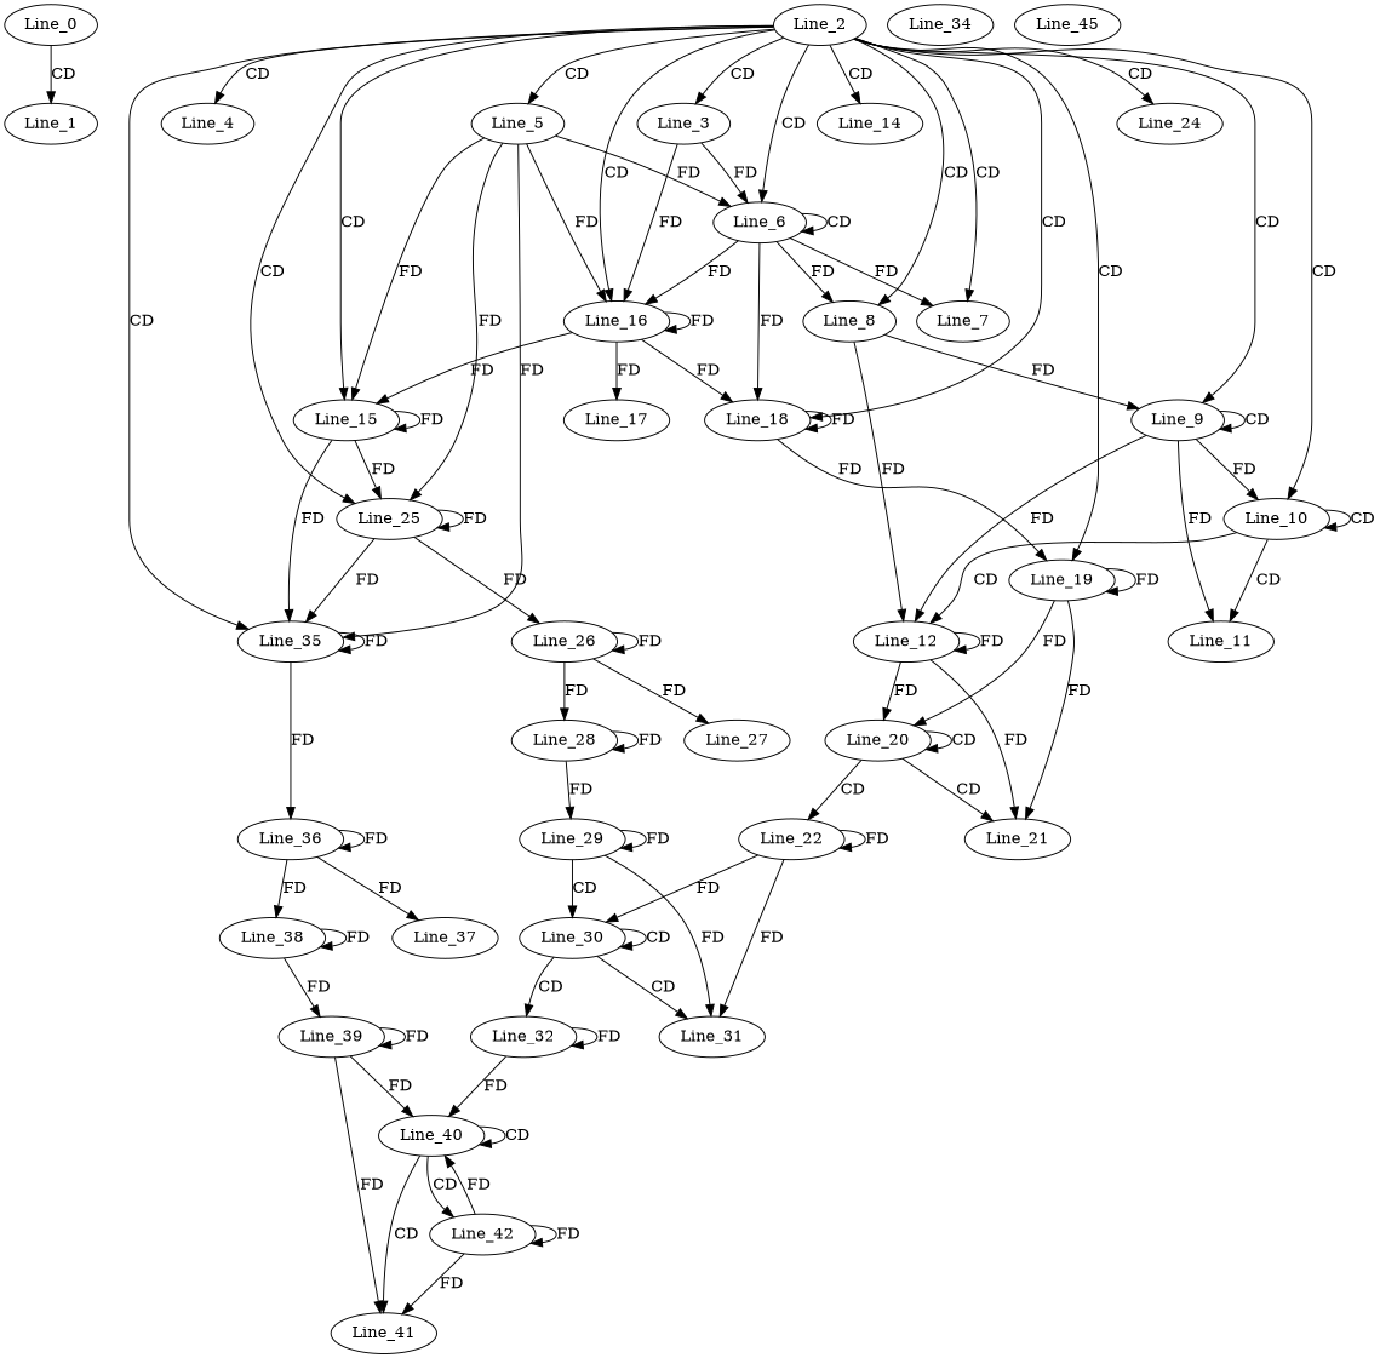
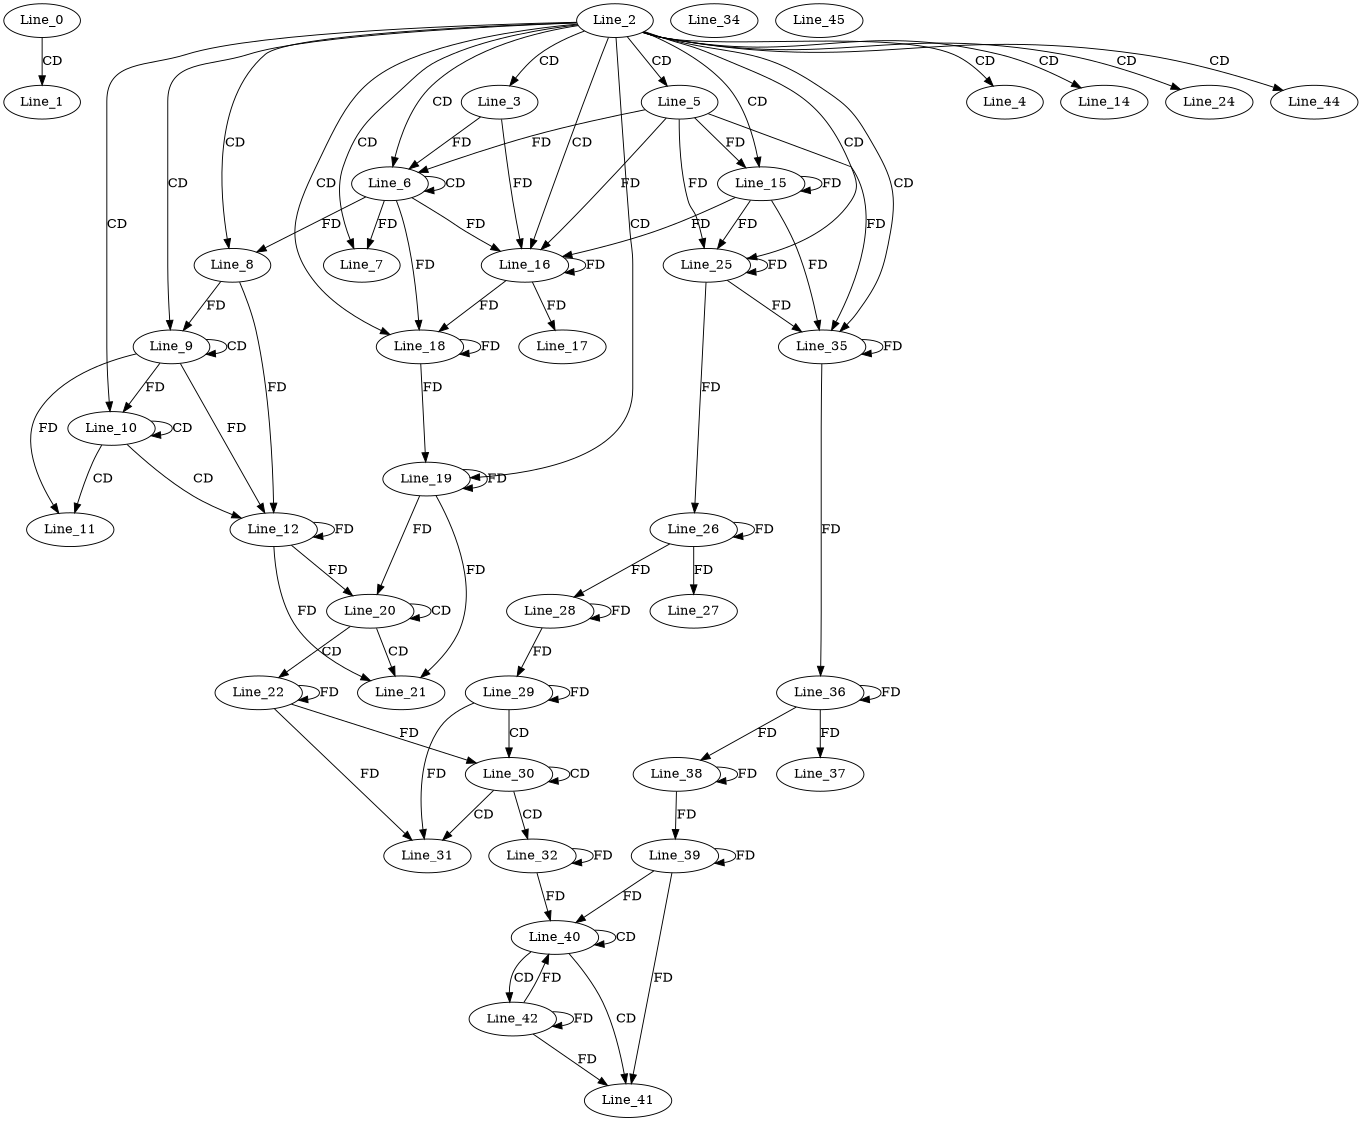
  digraph {
    Line_0
    Line_1
    Line_2
    Line_3
    Line_4
    Line_5
    Line_6
    Line_7
    Line_8
    Line_9
    Line_10
    Line_14
    Line_15
    Line_16
    Line_18
    Line_19
    Line_24
    Line_25
    Line_35
+   Line_44
    Line_12
    Line_11
    Line_17
    Line_20
    Line_21
    Line_26
    Line_36
    Line_22
    Line_30
    Line_31
    Line_32
    Line_27
    Line_28
    Line_29
    Line_40
    Line_41
    Line_42
    Line_34
    Line_37
    Line_38
    Line_39
    Line_45
    Line_0 -> Line_1 [label=CD]
    Line_2 -> Line_3 [label=CD]
    Line_2 -> Line_4 [label=CD]
    Line_2 -> Line_5 [label=CD]
    Line_2 -> Line_6 [label=CD]
    Line_2 -> Line_7 [label=CD]
    Line_2 -> Line_8 [label=CD]
    Line_2 -> Line_9 [label=CD]
    Line_2 -> Line_10 [label=CD]
    Line_2 -> Line_14 [label=CD]
    Line_2 -> Line_15 [label=CD]
    Line_2 -> Line_16 [label=CD]
    Line_2 -> Line_18 [label=CD]
    Line_2 -> Line_19 [label=CD]
    Line_2 -> Line_24 [label=CD]
    Line_2 -> Line_25 [label=CD]
    Line_2 -> Line_35 [label=CD]
+   Line_2 -> Line_44 [label=CD]
    Line_3 -> Line_6 [label=FD]
    Line_3 -> Line_16 [label=FD]
    Line_5 -> Line_6 [label=FD]
    Line_5 -> Line_15 [label=FD]
    Line_5 -> Line_16 [label=FD]
    Line_5 -> Line_25 [label=FD]
    Line_5 -> Line_35 [label=FD]
    Line_6 -> Line_6 [label=CD]
    Line_6 -> Line_7 [label=FD]
    Line_6 -> Line_8 [label=FD]
    Line_6 -> Line_16 [label=FD]
    Line_6 -> Line_18 [label=FD]
    Line_8 -> Line_9 [label=FD]
    Line_8 -> Line_12 [label=FD]
    Line_9 -> Line_9 [label=CD]
    Line_9 -> Line_10 [label=FD]
    Line_9 -> Line_12 [label=FD]
    Line_9 -> Line_11 [label=FD]
    Line_10 -> Line_10 [label=CD]
    Line_10 -> Line_12 [label=CD]
    Line_10 -> Line_11 [label=CD]
    Line_15 -> Line_15 [label=FD]
-   Line_16 -> Line_15 [label=FD]
+   Line_15 -> Line_16 [label=FD]
    Line_15 -> Line_25 [label=FD]
    Line_15 -> Line_35 [label=FD]
    Line_16 -> Line_16 [label=FD]
    Line_16 -> Line_18 [label=FD]
    Line_16 -> Line_17 [label=FD]
    Line_18 -> Line_18 [label=FD]
    Line_18 -> Line_19 [label=FD]
    Line_19 -> Line_19 [label=FD]
    Line_19 -> Line_20 [label=FD]
    Line_19 -> Line_21 [label=FD]
    Line_25 -> Line_25 [label=FD]
    Line_25 -> Line_35 [label=FD]
    Line_25 -> Line_26 [label=FD]
    Line_35 -> Line_35 [label=FD]
    Line_35 -> Line_36 [label=FD]
    Line_12 -> Line_12 [label=FD]
    Line_12 -> Line_20 [label=FD]
    Line_12 -> Line_21 [label=FD]
    Line_20 -> Line_20 [label=CD]
    Line_20 -> Line_21 [label=CD]
    Line_20 -> Line_22 [label=CD]
    Line_26 -> Line_26 [label=FD]
    Line_26 -> Line_27 [label=FD]
    Line_26 -> Line_28 [label=FD]
    Line_36 -> Line_36 [label=FD]
    Line_36 -> Line_37 [label=FD]
    Line_36 -> Line_38 [label=FD]
    Line_22 -> Line_22 [label=FD]
    Line_22 -> Line_30 [label=FD]
    Line_22 -> Line_31 [label=FD]
    Line_30 -> Line_30 [label=CD]
    Line_30 -> Line_31 [label=CD]
    Line_30 -> Line_32 [label=CD]
    Line_32 -> Line_32 [label=FD]
    Line_32 -> Line_40 [label=FD]
    Line_28 -> Line_28 [label=FD]
    Line_28 -> Line_29 [label=FD]
    Line_29 -> Line_30 [label=CD]
    Line_29 -> Line_31 [label=FD]
    Line_29 -> Line_29 [label=FD]
    Line_40 -> Line_40 [label=CD]
    Line_40 -> Line_41 [label=CD]
    Line_40 -> Line_42 [label=CD]
    Line_42 -> Line_40 [label=FD]
    Line_42 -> Line_41 [label=FD]
    Line_42 -> Line_42 [label=FD]
    Line_38 -> Line_38 [label=FD]
    Line_38 -> Line_39 [label=FD]
    Line_39 -> Line_40 [label=FD]
    Line_39 -> Line_41 [label=FD]
    Line_39 -> Line_39 [label=FD]
  }
